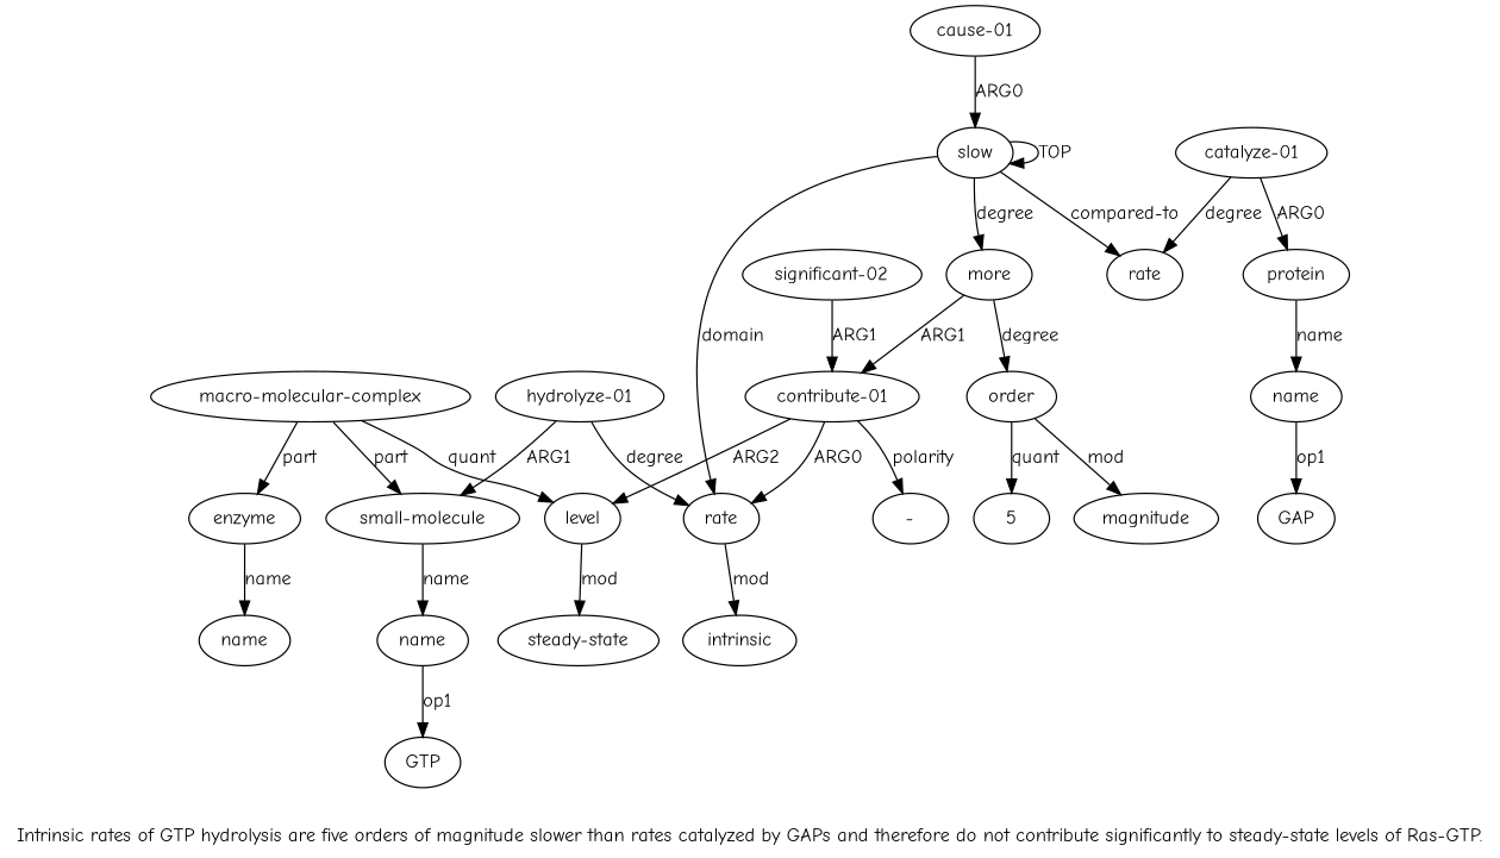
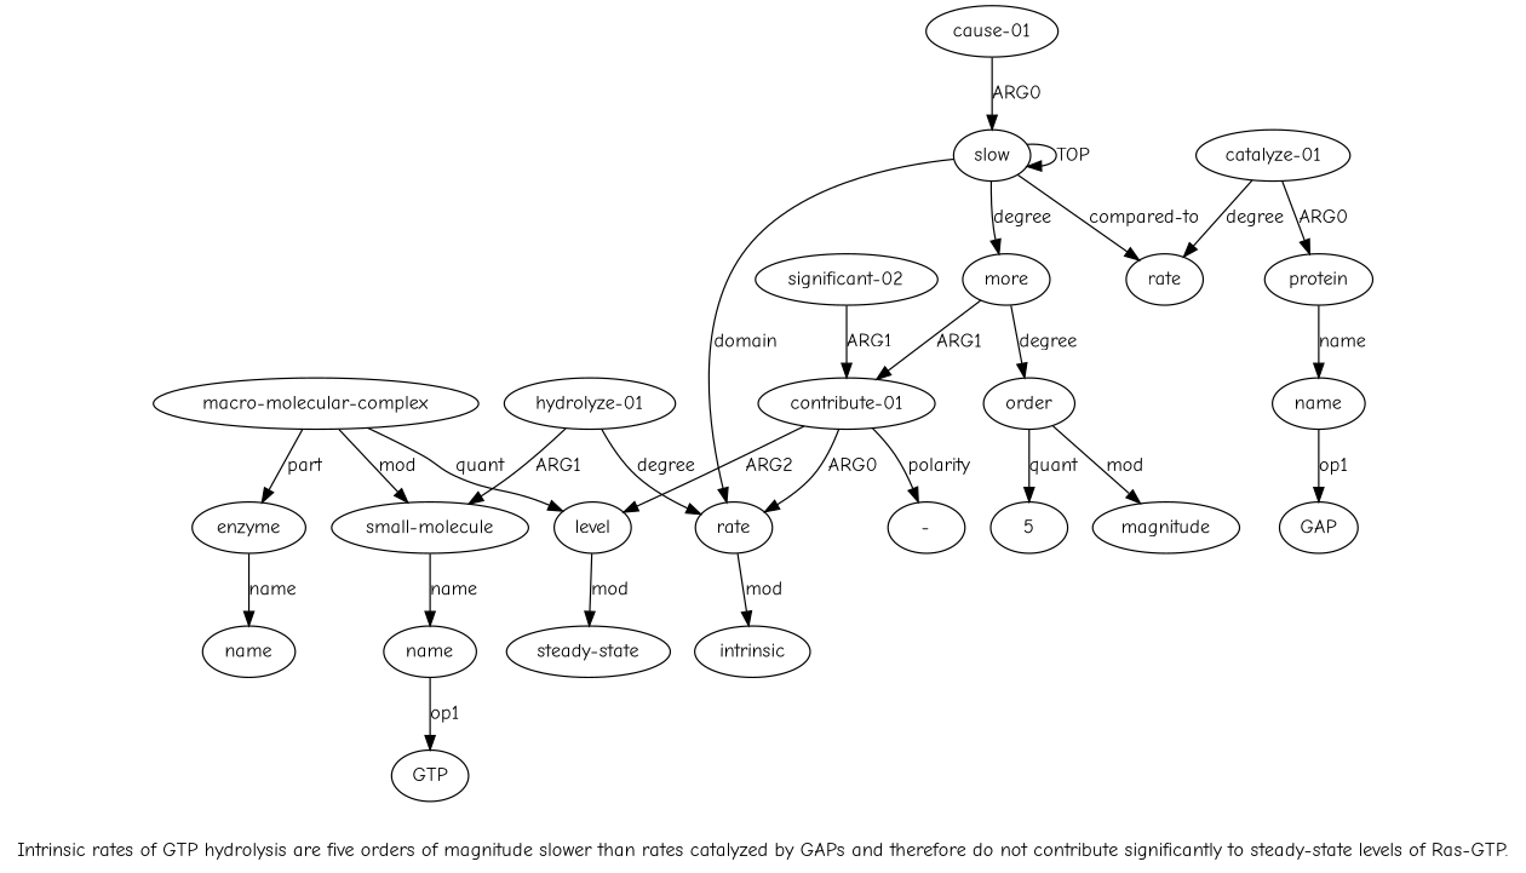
  digraph {
    fontname="Comic Neue"
    label="Intrinsic rates of GTP hydrolysis are five orders of magnitude slower than rates catalyzed by GAPs and therefore do not contribute significantly to steady-state levels of Ras-GTP."
    node [color=black fontname="Comic Neue" gold_ind=-1 gold_label=name test_ind=-1 test_label=name]
    edge [color=black fontname="Comic Neue" gold_label=degree test_label=degree]
    n1 [gold_ind=20 gold_label="significant-02" label="significant-02" test_ind=20 test_label="significant-02"]
    n2 [gold_ind=14 gold_label="contribute-01" label="contribute-01" test_ind=14 test_label="contribute-01"]
    n3 [gold_label="-" label="-" test_label="-"]
    n4 [gold_ind=15 gold_label=level label=level test_ind=15 test_label=level]
    n5 [gold_ind=1 gold_label=rate label=rate test_ind=1 test_label=rate]
    n6 [gold_ind=16 gold_label="steady-state" label="steady-state" test_ind=16 test_label="steady-state"]
    n7 [gold_ind=2 gold_label=intrinsic label=intrinsic test_ind=2 test_label=intrinsic]
    n8 [gold_label=5 label=5 test_label=5]
    n9 [gold_ind=17 gold_label="macro-molecular-complex" label="macro-molecular-complex" test_ind=17 test_label="macro-molecular-complex"]
    n10 [gold_ind=18 gold_label=enzyme label=enzyme test_ind=18 test_label=enzyme]
    n11 [gold_ind=4 gold_label="small-molecule" label="small-molecule" test_ind=4 test_label="small-molecule"]
    n12 [gold_ind=19 label=name test_ind=19]
    n13 [gold_ind=5 label=name test_ind=5]
    n14 [gold_label=GTP label=GTP test_label=GTP]
    n15 [gold_ind=11 gold_label=protein label=protein test_ind=11 test_label=protein]
    n16 [gold_ind=12 label=name test_ind=12]
    n17 [gold_label=GAP label=GAP test_label=GAP]
    n18 [gold_ind=10 gold_label="catalyze-01" label="catalyze-01" test_ind=10 test_label="catalyze-01"]
    n19 [gold_ind=9 gold_label=rate label=rate test_ind=9 test_label=rate]
    n20 [gold_ind=13 gold_label="cause-01" label="cause-01" test_ind=13 test_label="cause-01"]
    n21 [gold_ind=0 gold_label=slow label=slow test_ind=0 test_label=slow]
    n22 [gold_ind=6 gold_label=more label=more test_ind=6 test_label=more]
    n23 [gold_ind=7 gold_label=order label=order test_ind=7 test_label=order]
    n24 [gold_ind=8 gold_label=magnitude label=magnitude test_ind=8 test_label=magnitude]
    n25 [gold_ind=3 gold_label="hydrolyze-01" label="hydrolyze-01" test_ind=3 test_label="hydrolyze-01"]
    n1 -> n2 [gold_label=ARG1 label=ARG1 test_label=ARG1]
    n2 -> n3 [gold_label=polarity label=polarity test_label=polarity]
    n2 -> n4 [gold_label=ARG2 label=ARG2 test_label=ARG2]
    n2 -> n5 [gold_label=ARG0 label=ARG0 test_label=ARG0]
    n4 -> n6 [gold_label=mod label=mod test_label=mod]
    n5 -> n7 [gold_label=mod label=mod test_label=mod]
    n9 -> n4 [gold_label=quant label=quant test_label=quant]
    n9 -> n10 [gold_label=part label=part test_label=part]
-   n9 -> n11 [gold_label=part label=part test_label=part]
+   n9 -> n11 [gold_label=part label=mod test_label=part]
    n10 -> n12 [gold_label=name label=name test_label=name]
    n11 -> n13 [gold_label=name label=name test_label=name]
    n13 -> n14 [gold_label=op1 label=op1 test_label=op1]
    n15 -> n16 [gold_label=name label=name test_label=name]
    n16 -> n17 [gold_label=op1 label=op1 test_label=op1]
    n18 -> n15 [gold_label=ARG0 label=ARG0 test_label=ARG0]
    n18 -> n19 [label=degree]
    n20 -> n21 [gold_label=ARG0 label=ARG0 test_label=ARG0]
    n21 -> n5 [gold_label=domain label=domain test_label=domain]
    n21 -> n19 [gold_label="compared-to" label="compared-to" test_label="compared-to"]
    n21 -> n21 [gold_label=TOP label=TOP test_label=TOP]
    n21 -> n22 [label=degree]
    n22 -> n2 [gold_label=ARG1 label=ARG1 test_label=ARG1]
    n22 -> n23 [label=degree]
    n23 -> n8 [gold_label=quant label=quant test_label=quant]
    n23 -> n24 [gold_label=mod label=mod test_label=mod]
    n25 -> n5 [label=degree]
    n25 -> n11 [gold_label=ARG1 label=ARG1 test_label=ARG1]
  }
